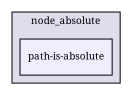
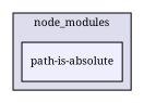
  digraph {
    compound=true
    fontname="Noto Serif"
    n1 [fillcolor="#eeeeff" fontname="Noto Serif" fontsize=10 label="path-is-absolute" pencolor=black shape=box style=filled]
    subgraph cluster_1 {
      bgcolor="#ddddee"
      fontsize=10
-     label=node_absolute
+     label=node_modules
      pencolor=black
      n1
    }
  }
